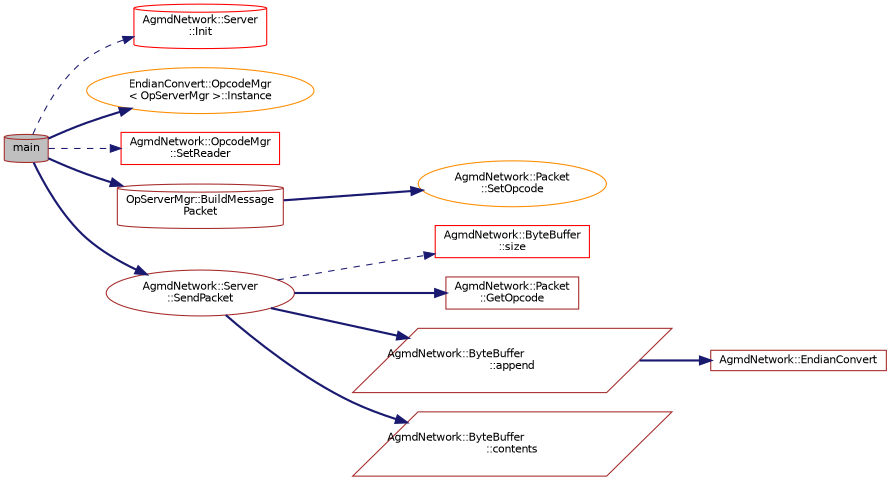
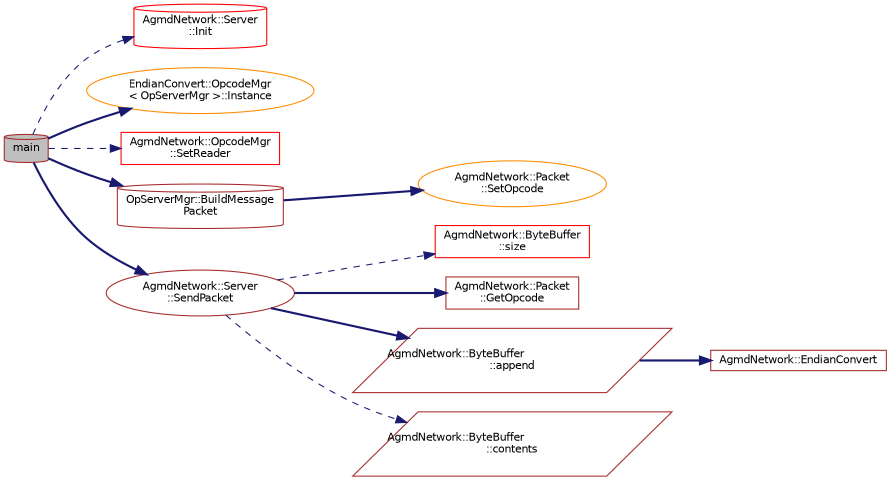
  digraph {
    rankdir=LR
    node [color=brown fillcolor=white fontname=Helvetica fontsize=10 shape=box style=filled]
    edge [color=midnightblue fontname=Helvetica fontsize=10 labelfontname=Helvetica labelfontsize=10 style=bold]
    n1 [fillcolor=grey75 fontcolor=black height=0.2 label=main shape=cylinder width=0.4]
    n2 [color=red height=0.2 label="AgmdNetwork::Server\l::Init" shape=cylinder width=0.4]
    n3 [color=darkorange height=0.2 label="EndianConvert::OpcodeMgr\l\< OpServerMgr \>::Instance" shape=ellipse width=0.4]
    n4 [color=red height=0.2 label="AgmdNetwork::OpcodeMgr\l::SetReader" width=0.4]
    n5 [height=0.2 label="OpServerMgr::BuildMessage\lPacket" shape=cylinder width=0.4]
    n6 [height=0.2 label="AgmdNetwork::Server\l::SendPacket" shape=ellipse width=0.4]
    n7 [color=darkorange height=0.2 label="AgmdNetwork::Packet\l::SetOpcode" shape=ellipse width=0.4]
    n8 [color=red height=0.2 label="AgmdNetwork::ByteBuffer\l::size" width=0.4]
    n9 [height=0.2 label="AgmdNetwork::Packet\l::GetOpcode" width=0.4]
    n10 [height=0.2 label="AgmdNetwork::ByteBuffer\l::append" shape=parallelogram width=0.4]
    n11 [height=0.2 label="AgmdNetwork::ByteBuffer\l::contents" shape=parallelogram width=0.4]
    n12 [height=0.2 label="AgmdNetwork::EndianConvert" width=0.4]
    n1 -> n2 [style=dashed]
    n1 -> n3
    n1 -> n4 [style=dashed]
    n1 -> n5
    n1 -> n6
    n5 -> n7
    n6 -> n8 [style=dashed]
    n6 -> n9
    n6 -> n10
-   n6 -> n11
+   n6 -> n11 [style=dashed]
    n10 -> n12
  }
